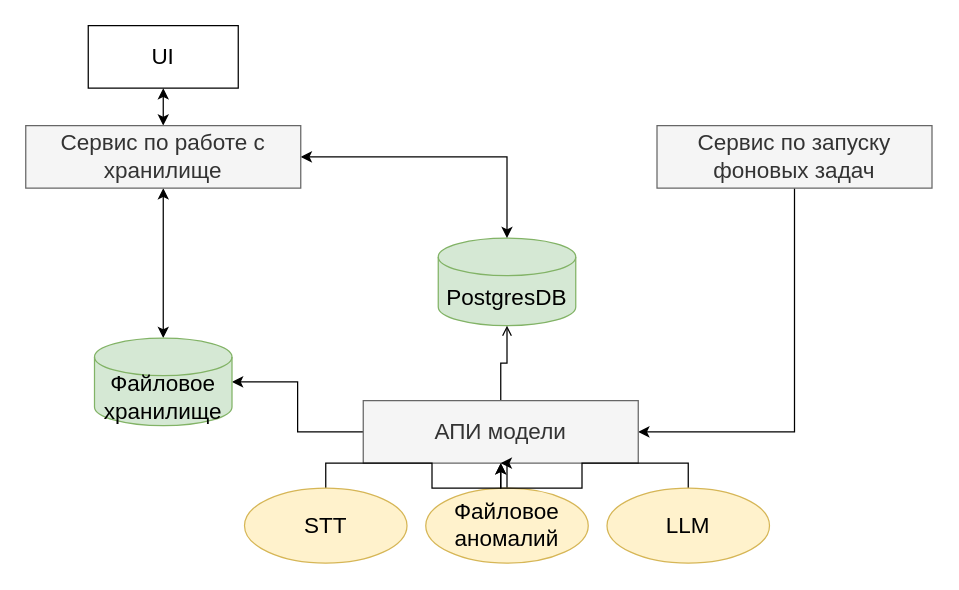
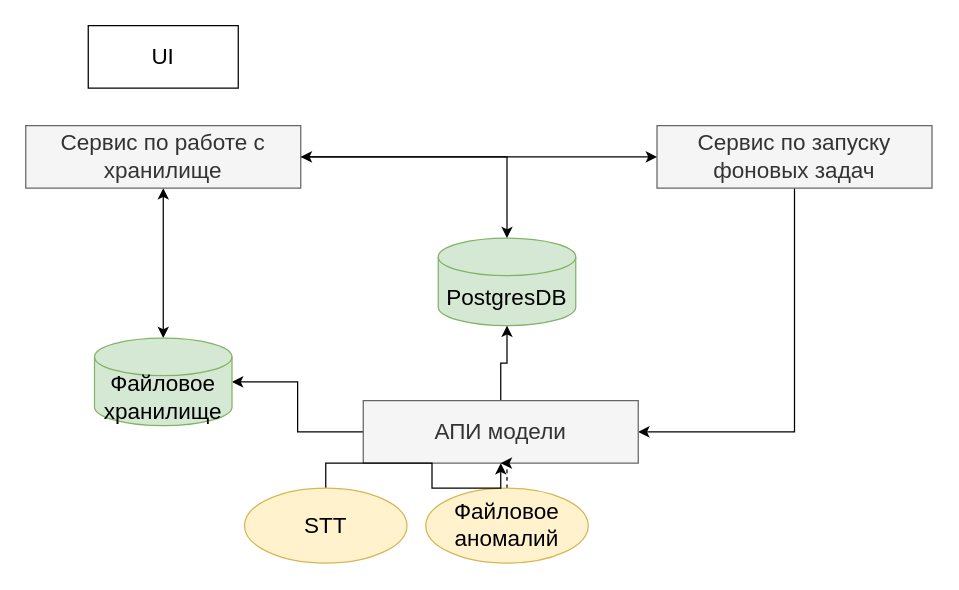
  <mxCell id="0" />
  <mxCell id="1" parent="0" />
- <mxCell id="2" value="" style="edgeStyle=orthogonalEdgeStyle;rounded=0;orthogonalLoop=1;jettySize=auto;html=1;startArrow=classic;startFill=1;" edge="1" parent="1" source="3" target="10"><mxGeometry relative="1" as="geometry" /></mxCell>
  <mxCell id="3" value="&lt;font style=&quot;font-size: 18px;&quot;&gt;UI&lt;/font&gt;" style="rounded=0;whiteSpace=wrap;html=1;" vertex="1" parent="1"><mxGeometry x="70" y="20" width="120" height="50" as="geometry" /></mxCell>
  <mxCell id="4" style="edgeStyle=orthogonalEdgeStyle;rounded=0;orthogonalLoop=1;jettySize=auto;html=1;exitX=0.5;exitY=1;exitDx=0;exitDy=0;entryX=1;entryY=0.5;entryDx=0;entryDy=0;" edge="1" parent="1" source="5" target="13"><mxGeometry relative="1" as="geometry" /></mxCell>
  <mxCell id="5" value="&lt;span style=&quot;font-size: 18px;&quot;&gt;Сервис по запуску фоновых задач&lt;/span&gt;" style="rounded=0;whiteSpace=wrap;html=1;fillColor=#f5f5f5;fontColor=#333333;strokeColor=#666666;" vertex="1" parent="1"><mxGeometry x="525" y="100" width="220" height="50" as="geometry" /></mxCell>
  <mxCell id="6" value="&lt;font style=&quot;font-size: 18px;&quot;&gt;PostgresDB&lt;/font&gt;" style="shape=cylinder3;whiteSpace=wrap;html=1;boundedLbl=1;backgroundOutline=1;size=15;fillColor=#d5e8d4;strokeColor=#82b366;" vertex="1" parent="1"><mxGeometry x="350" y="190" width="110" height="70" as="geometry" /></mxCell>
  <mxCell id="7" style="edgeStyle=orthogonalEdgeStyle;rounded=0;orthogonalLoop=1;jettySize=auto;html=1;exitX=0.5;exitY=1;exitDx=0;exitDy=0;startArrow=classic;startFill=1;" edge="1" parent="1" source="10" target="20"><mxGeometry relative="1" as="geometry" /></mxCell>
  <mxCell id="8" style="edgeStyle=orthogonalEdgeStyle;rounded=0;orthogonalLoop=1;jettySize=auto;html=1;exitX=1;exitY=0.5;exitDx=0;exitDy=0;startArrow=classic;startFill=1;" edge="1" parent="1" source="10" target="6"><mxGeometry relative="1" as="geometry" /></mxCell>
+ <mxCell id="9" style="edgeStyle=orthogonalEdgeStyle;rounded=0;orthogonalLoop=1;jettySize=auto;html=1;exitX=1;exitY=0.5;exitDx=0;exitDy=0;" edge="1" parent="1" source="10" target="5"><mxGeometry relative="1" as="geometry" /></mxCell>
  <mxCell id="10" value="&lt;span style=&quot;font-size: 18px;&quot;&gt;Сервис по работе с хранилище&lt;/span&gt;" style="rounded=0;whiteSpace=wrap;html=1;fillColor=#f5f5f5;fontColor=#333333;strokeColor=#666666;" vertex="1" parent="1"><mxGeometry x="20" y="100" width="220" height="50" as="geometry" /></mxCell>
- <mxCell id="11" value="" style="edgeStyle=orthogonalEdgeStyle;rounded=0;orthogonalLoop=1;jettySize=auto;html=1;endArrow=open;" edge="1" parent="1" source="13" target="6"><mxGeometry relative="1" as="geometry" /></mxCell>
+ <mxCell id="11" value="" style="edgeStyle=orthogonalEdgeStyle;rounded=0;orthogonalLoop=1;jettySize=auto;html=1;" edge="1" parent="1" source="13" target="6"><mxGeometry relative="1" as="geometry" /></mxCell>
  <mxCell id="12" value="" style="edgeStyle=orthogonalEdgeStyle;rounded=0;orthogonalLoop=1;jettySize=auto;html=1;" edge="1" parent="1" source="13" target="20"><mxGeometry relative="1" as="geometry" /></mxCell>
  <mxCell id="13" value="&lt;span style=&quot;font-size: 18px;&quot;&gt;АПИ модели&lt;/span&gt;" style="rounded=0;whiteSpace=wrap;html=1;fillColor=#f5f5f5;fontColor=#333333;strokeColor=#666666;" vertex="1" parent="1"><mxGeometry x="290" y="320" width="220" height="50" as="geometry" /></mxCell>
- <mxCell id="14" value="" style="edgeStyle=orthogonalEdgeStyle;rounded=0;orthogonalLoop=1;jettySize=auto;html=1;" edge="1" parent="1" source="15" target="13"><mxGeometry relative="1" as="geometry" /></mxCell>
+ <mxCell id="14" value="" style="edgeStyle=orthogonalEdgeStyle;rounded=0;orthogonalLoop=1;jettySize=auto;html=1;dashed=1;" edge="1" parent="1" source="15" target="13"><mxGeometry relative="1" as="geometry" /></mxCell>
  <mxCell id="15" value="&lt;span style=&quot;font-size: 18px;&quot;&gt;Файловое аномалий&lt;/span&gt;" style="ellipse;whiteSpace=wrap;html=1;fillColor=#fff2cc;strokeColor=#d6b656;" vertex="1" parent="1"><mxGeometry x="340" y="390" width="130" height="60" as="geometry" /></mxCell>
- <mxCell id="16" value="" style="edgeStyle=orthogonalEdgeStyle;rounded=0;orthogonalLoop=1;jettySize=auto;html=1;" edge="1" parent="1" source="17" target="13"><mxGeometry relative="1" as="geometry" /></mxCell>
- <mxCell id="17" value="&lt;span style=&quot;font-size: 18px;&quot;&gt;LLM&lt;/span&gt;" style="ellipse;whiteSpace=wrap;html=1;fillColor=#fff2cc;strokeColor=#d6b656;" vertex="1" parent="1"><mxGeometry x="485" y="390" width="130" height="60" as="geometry" /></mxCell>
  <mxCell id="18" value="" style="edgeStyle=orthogonalEdgeStyle;rounded=0;orthogonalLoop=1;jettySize=auto;html=1;" edge="1" parent="1" source="19" target="13"><mxGeometry relative="1" as="geometry" /></mxCell>
  <mxCell id="19" value="&lt;span style=&quot;font-size: 18px;&quot;&gt;STT&lt;/span&gt;" style="ellipse;whiteSpace=wrap;html=1;fillColor=#fff2cc;strokeColor=#d6b656;" vertex="1" parent="1"><mxGeometry x="195" y="390" width="130" height="60" as="geometry" /></mxCell>
  <mxCell id="20" value="&lt;font style=&quot;font-size: 18px;&quot;&gt;Файловое хранилище&lt;/font&gt;" style="shape=cylinder3;whiteSpace=wrap;html=1;boundedLbl=1;backgroundOutline=1;size=15;fillColor=#d5e8d4;strokeColor=#82b366;" vertex="1" parent="1"><mxGeometry x="75" y="270" width="110" height="70" as="geometry" /></mxCell>
